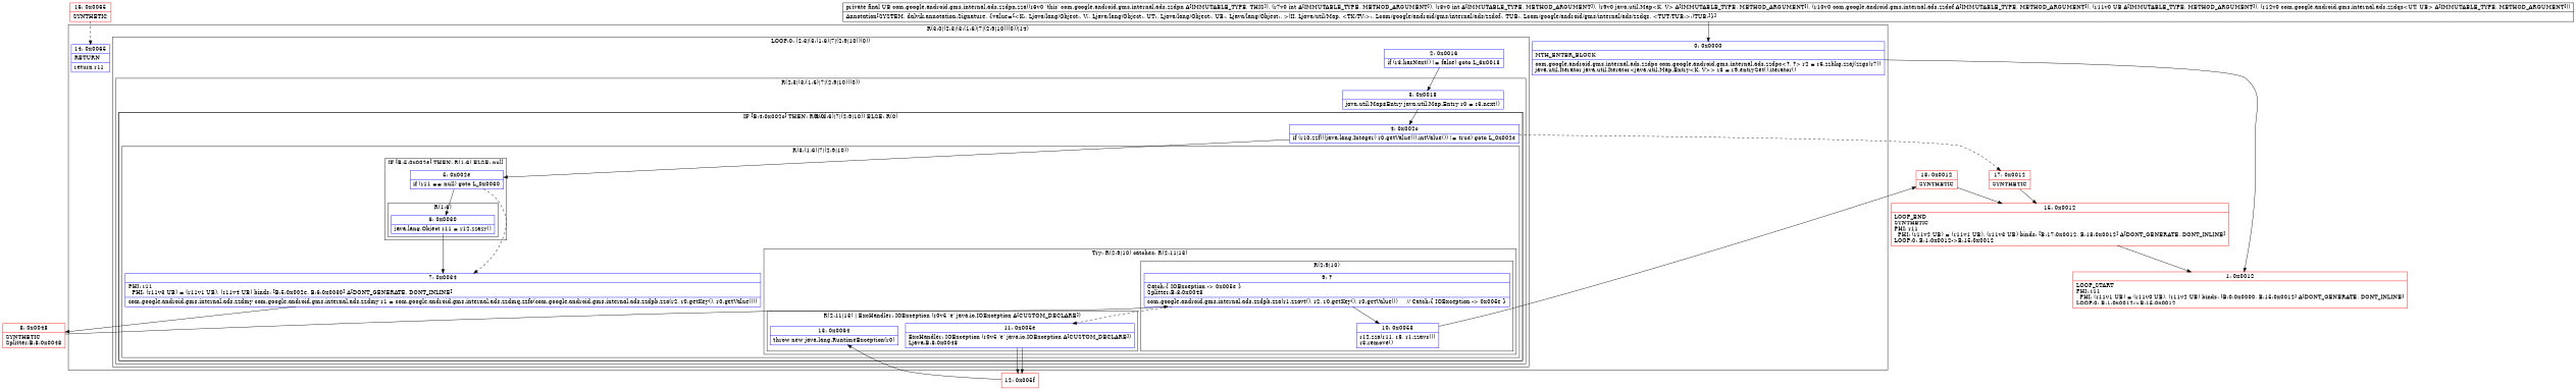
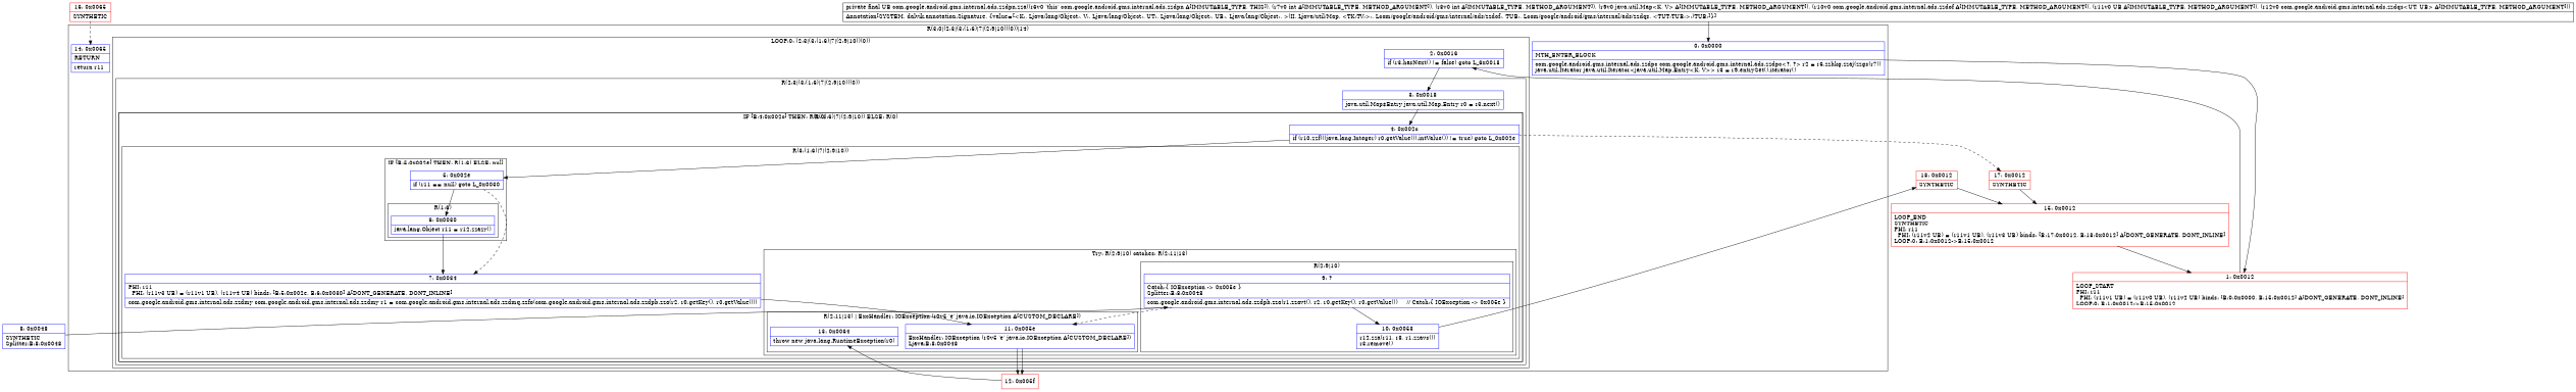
  digraph {
    node [color=blue shape=record]
    n1 [label="{6\:\ 0x0030|java.lang.Object r11 = r12.zzazy()\l}"]
    n2 [label="{5\:\ 0x002e|if (r11 == null) goto L_0x0030\l}"]
    n3 [label="{9\:\ ?|Catch:\{ IOException \-\> 0x005e \}\lSplitter:B:8:0x0048\l|com.google.android.gms.internal.ads.zzdpb.zza(r1.zzavt(), r2, r0.getKey(), r0.getValue())     \/\/ Catch:\{ IOException \-\> 0x005e \}\l}"]
    n4 [label="{10\:\ 0x0053|r12.zza(r11, r8, r1.zzavs())\lr3.remove()\l}"]
    n5 [label="{11\:\ 0x005e|ExcHandler: IOException (r0v5 'e' java.io.IOException A[CUSTOM_DECLARE])\lLjava:B:8:0x0048\l}"]
    n6 [label="{13\:\ 0x0064|throw new java.lang.RuntimeException(r0)\l}"]
    n7 [label="{7\:\ 0x0034|PHI: r11 \l  PHI: (r11v3 UB) = (r11v1 UB), (r11v4 UB) binds: [B:5:0x002e, B:6:0x0030] A[DONT_GENERATE, DONT_INLINE]\l|com.google.android.gms.internal.ads.zzdmy com.google.android.gms.internal.ads.zzdmy r1 = com.google.android.gms.internal.ads.zzdmq.zzfo(com.google.android.gms.internal.ads.zzdpb.zza(r2, r0.getKey(), r0.getValue()))\l}"]
    n8 [label="{4\:\ 0x002c|if (r10.zzf(((java.lang.Integer) r0.getValue()).intValue()) != true) goto L_0x002e\l}"]
    n9 [label="{3\:\ 0x0018|java.util.Map$Entry java.util.Map.Entry r0 = r3.next()\l}"]
    n10 [label="{2\:\ 0x0016|if (r3.hasNext() != false) goto L_6x0018\l}"]
    n11 [label="{0\:\ 0x0000|MTH_ENTER_BLOCK\l|com.google.android.gms.internal.ads.zzdpc com.google.android.gms.internal.ads.zzdpc\<?, ?\> r2 = r6.zzhkg.zzaj(zzgs(r7))\ljava.util.Iterator java.util.Iterator\<java.util.Map.Entry\<K, V\>\> r3 = r9.entrySet().iterator()\l}"]
    n12 [label="{14\:\ 0x0065|RETURN\l|return r11\l}"]
    n13 [color=red label="{18\:\ 0x0012|SYNTHETIC\l}"]
    n14 [color=red label="{12\:\ 0x005f}"]
-   n15 [color=red label="{8\:\ 0x0048|SYNTHETIC\lSplitter:B:8:0x0048\l}"]
+   n15 [label="{8\:\ 0x0048|SYNTHETIC\lSplitter:B:8:0x0048\l}"]
    n16 [color=red label="{17\:\ 0x0012|SYNTHETIC\l}"]
    n17 [color=red label="{1\:\ 0x0012|LOOP_START\lPHI: r11 \l  PHI: (r11v1 UB) = (r11v0 UB), (r11v2 UB) binds: [B:0:0x0000, B:15:0x0012] A[DONT_GENERATE, DONT_INLINE]\lLOOP:0: B:1:0x0012\-\>B:15:0x0012\l}"]
    n18 [color=red label="{16\:\ 0x0065|SYNTHETIC\l}"]
    n19 [color=red label="{15\:\ 0x0012|LOOP_END\lSYNTHETIC\lPHI: r11 \l  PHI: (r11v2 UB) = (r11v1 UB), (r11v3 UB) binds: [B:17:0x0012, B:18:0x0012] A[DONT_GENERATE, DONT_INLINE]\lLOOP:0: B:1:0x0012\-\>B:15:0x0012\l}"]
    n20 [label="{private final UB com.google.android.gms.internal.ads.zzdpn.zza((r6v0 'this' com.google.android.gms.internal.ads.zzdpn A[IMMUTABLE_TYPE, THIS]), (r7v0 int A[IMMUTABLE_TYPE, METHOD_ARGUMENT]), (r8v0 int A[IMMUTABLE_TYPE, METHOD_ARGUMENT]), (r9v0 java.util.Map\<K, V\> A[IMMUTABLE_TYPE, METHOD_ARGUMENT]), (r10v0 com.google.android.gms.internal.ads.zzdof A[IMMUTABLE_TYPE, METHOD_ARGUMENT]), (r11v0 UB A[IMMUTABLE_TYPE, METHOD_ARGUMENT]), (r12v0 com.google.android.gms.internal.ads.zzdqs\<UT, UB\> A[IMMUTABLE_TYPE, METHOD_ARGUMENT]))  | Annotation[SYSTEM, dalvik.annotation.Signature, \{value=[\<K:, Ljava\/lang\/Object;, V:, Ljava\/lang\/Object;, UT:, Ljava\/lang\/Object;, UB:, Ljava\/lang\/Object;, \>(II, Ljava\/util\/Map, \<TK;TV;\>;, Lcom\/google\/android\/gms\/internal\/ads\/zzdof;, TUB;, Lcom\/google\/android\/gms\/internal\/ads\/zzdqs, \<TUT;TUB;\>;)TUB;]\}]\l}" color=""]
    subgraph cluster_1 {
      label="R(3:0|(2:3|(3:(1:6)|7|(2:9|10))(0))|14)"
      n11
      n12
      subgraph cluster_2 {
        label="LOOP:0: (2:3|(3:(1:6)|7|(2:9|10))(0))"
        n10
        subgraph cluster_3 {
          label="R(2:3|(3:(1:6)|7|(2:9|10))(0))"
          n9
          subgraph cluster_4 {
            label="IF [B:4:0x002c] THEN: R(3:(1:6)|7|(2:9|10)) ELSE: R(0)"
            n8
            subgraph cluster_5 {
              label="R(3:(1:6)|7|(2:9|10))"
              n7
              subgraph cluster_6 {
                label="IF [B:5:0x002e] THEN: R(1:6) ELSE: null"
                n2
                subgraph cluster_7 {
                  label="R(1:6)"
                  n1
                }
              }
              subgraph cluster_8 {
                label="Try: R(2:9|10) catches: R(2:11|13)"
                subgraph cluster_9 {
                  label="R(2:9|10)"
                  n3
                  n4
                }
                subgraph cluster_10 {
                  label="R(2:11|13) | ExcHandler: IOException (r0v5 'e' java.io.IOException A[CUSTOM_DECLARE])\l"
                  n5
                  n6
                }
              }
            }
            subgraph cluster_11 {
              label="R(0)"
            }
          }
        }
      }
    }
    subgraph cluster_12 {
      label="R(2:11|13) | ExcHandler: IOException (r0v5 'e' java.io.IOException A[CUSTOM_DECLARE])\l"
    }
    n1 -> n7
    n2 -> n1
    n2 -> n7 [style=dashed]
    n3 -> n4
    n3 -> n5 [style=dashed]
    n4 -> n13
    n5 -> n14
    n5 -> n14
-   n7 -> n15
+   n7 -> n5
    n8 -> n2
    n8 -> n16 [style=dashed]
    n9 -> n8
    n10 -> n9
    n11 -> n17
    n13 -> n19
    n14 -> n6
    n15 -> n3
    n16 -> n19
+   n17 -> n10
    n18 -> n12 [style=dashed]
    n19 -> n17
    n20 -> n11
  }
